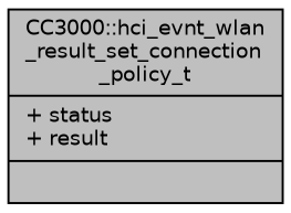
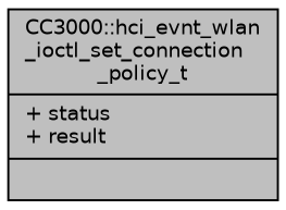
  digraph {
-   n1 [color=black fillcolor=grey75 fontcolor=black fontname=Helvetica fontsize=10 height=0.2 label="{CC3000::hci_evnt_wlan\l_result_set_connection\l_policy_t\n|+ status\l+ result\l|}" shape=record style=filled width=0.4]
+   n1 [color=black fillcolor=grey75 fontcolor=black fontname=Helvetica fontsize=10 height=0.2 label="{CC3000::hci_evnt_wlan\l_ioctl_set_connection\l_policy_t\n|+ status\l+ result\l|}" shape=record style=filled width=0.4]
  }
